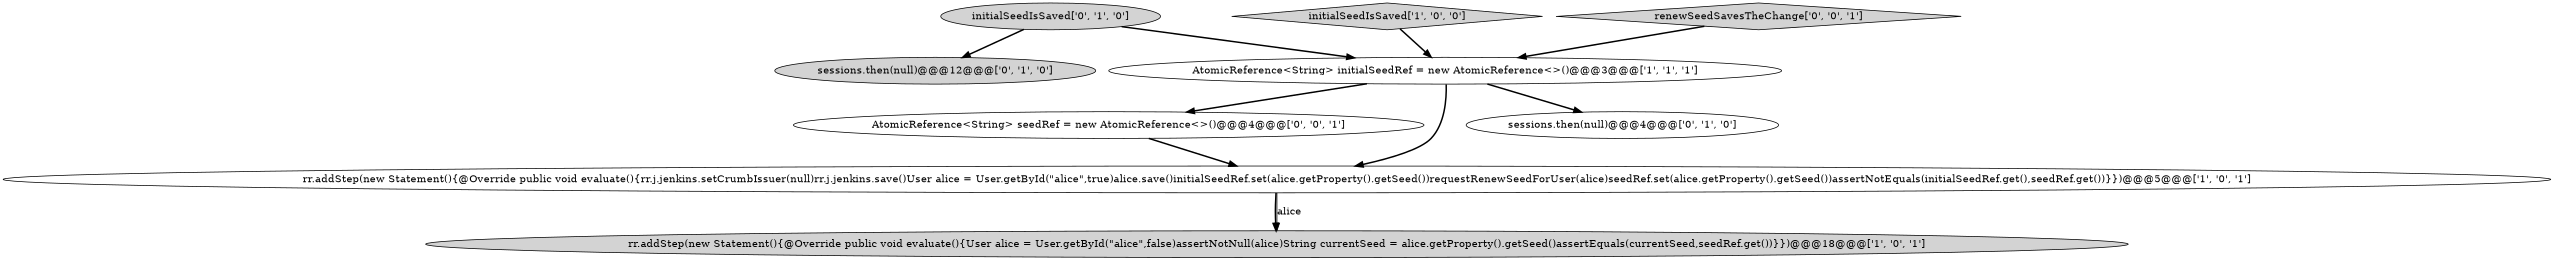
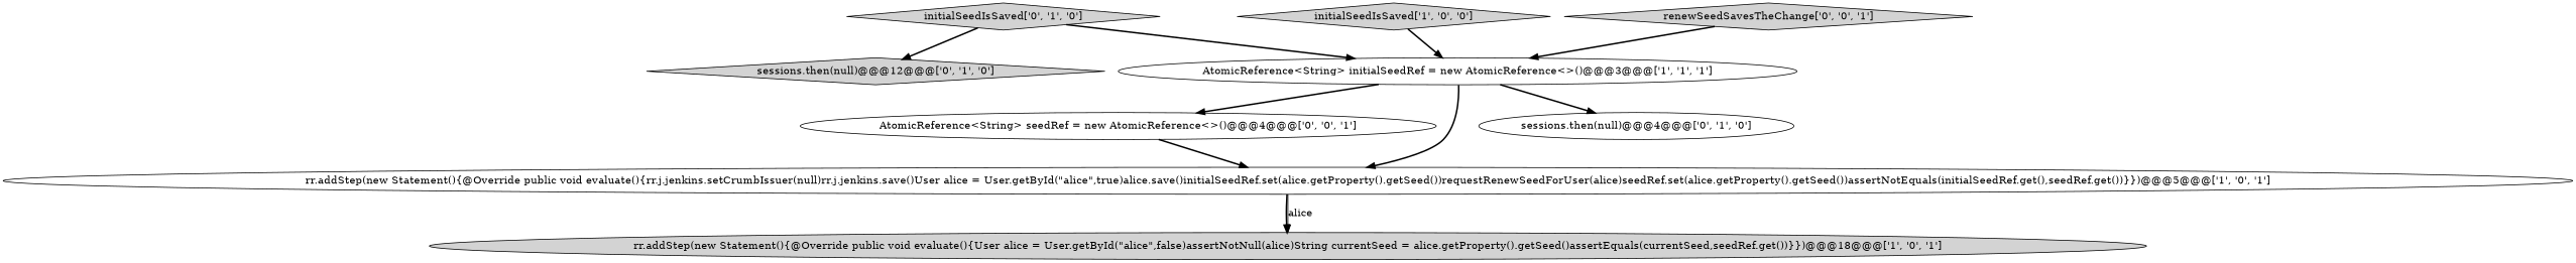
  digraph {
    node [fillcolor=lightgray shape=ellipse style=filled]
    edge [style=bold]
    n1 [fillcolor=white label="AtomicReference<String> seedRef = new AtomicReference<>()@@@4@@@['0', '0', '1']"]
    n2 [fillcolor=white label="rr.addStep(new Statement(){@Override public void evaluate(){rr.j.jenkins.setCrumbIssuer(null)rr.j.jenkins.save()User alice = User.getById(\"alice\",true)alice.save()initialSeedRef.set(alice.getProperty().getSeed())requestRenewSeedForUser(alice)seedRef.set(alice.getProperty().getSeed())assertNotEquals(initialSeedRef.get(),seedRef.get())}})@@@5@@@['1', '0', '1']"]
    n3 [label="rr.addStep(new Statement(){@Override public void evaluate(){User alice = User.getById(\"alice\",false)assertNotNull(alice)String currentSeed = alice.getProperty().getSeed()assertEquals(currentSeed,seedRef.get())}})@@@18@@@['1', '0', '1']"]
-   n4 [label="initialSeedIsSaved['0', '1', '0']"]
+   n4 [label="initialSeedIsSaved['0', '1', '0']" shape=diamond]
    n5 [fillcolor=white label="AtomicReference<String> initialSeedRef = new AtomicReference<>()@@@3@@@['1', '1', '1']"]
-   n6 [label="sessions.then(null)@@@12@@@['0', '1', '0']"]
+   n6 [label="sessions.then(null)@@@12@@@['0', '1', '0']" shape=diamond]
    n7 [fillcolor=white label="sessions.then(null)@@@4@@@['0', '1', '0']"]
    n8 [label="initialSeedIsSaved['1', '0', '0']" shape=diamond]
    n9 [label="renewSeedSavesTheChange['0', '0', '1']" shape=diamond]
    n1 -> n2
    n2 -> n3
    n2 -> n3 [label=alice style=solid]
    n4 -> n5
    n4 -> n6
    n5 -> n1
    n5 -> n2
    n5 -> n7
    n8 -> n5
    n9 -> n5
  }
